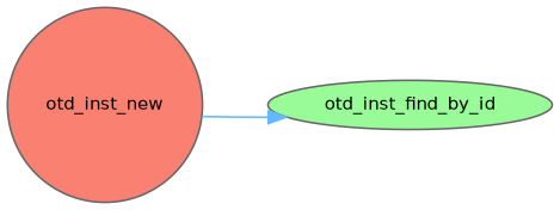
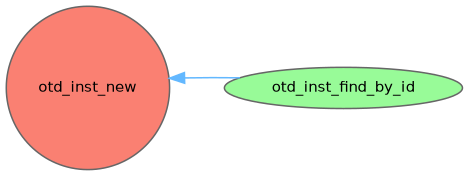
  digraph {
    rankdir=RL
    node [fontname=Helvetica fontsize=10 style=filled]
    n1 [color=gray40 fillcolor=palegreen fontcolor=black height=0.2 label=otd_inst_find_by_id shape=ellipse width=0.4]
    n2 [color=grey40 fillcolor=salmon height=0.2 label=otd_inst_new shape=circle width=0.4]
-   n1 -> n2 [color=steelblue1 dir=back fontname=Helvetica fontsize=10 labelfontname=Helvetica labelfontsize=10 style=solid]
+   n2 -> n1 [color=steelblue1 dir=back fontname=Helvetica fontsize=10 labelfontname=Helvetica labelfontsize=10 style=solid]
  }
